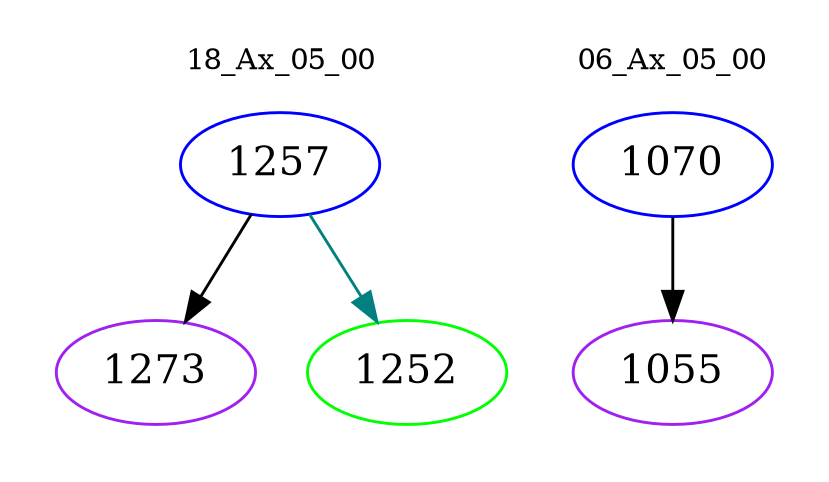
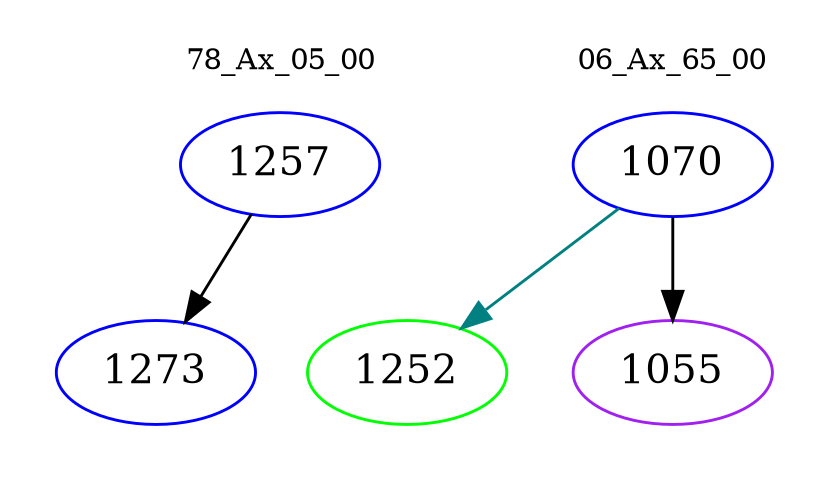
  digraph {
    node [color=blue]
    edge [color=black]
    n1 [label=1257]
    n2 [color=green label=1252]
-   n3 [color=purple label=1273]
+   n3 [label=1273]
    n4 [label=1070]
    n5 [color=purple label=1055]
    subgraph cluster_1 {
      color=white
      fontsize=10
-     label="18_Ax_05_00"
+     label="78_Ax_05_00"
      n1
      n2
      n3
    }
    subgraph cluster_2 {
      color=white
      fontsize=10
-     label="06_Ax_05_00"
+     label="06_Ax_65_00"
      n4
      n5
    }
-   n1 -> n2 [color=teal]
+   n4 -> n2 [color=teal]
    n1 -> n3
    n4 -> n5
  }
